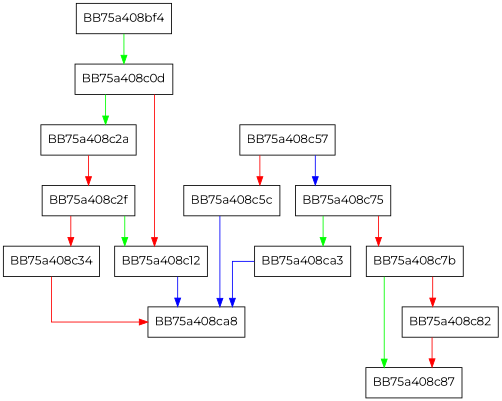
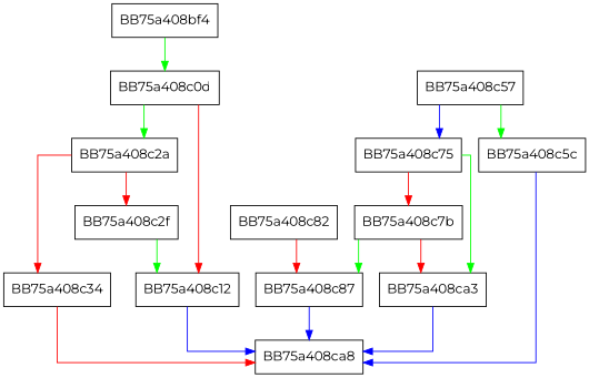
  digraph {
    fontname=Montserrat
    splines=ortho
    node [fontname=Montserrat shape=box]
    edge [color=red fontname=Montserrat]
    BB75a408bf4
    BB75a408c0d
    BB75a408c2a
    BB75a408c2f
    BB75a408c12
    BB75a408ca3
    BB75a408ca8
    BB75a408c34
    BB75a408c57
    BB75a408c75
    BB75a408c5c
    BB75a408c7b
    BB75a408c87
    BB75a408c82
    BB75a408bf4 -> BB75a408c0d [color=green]
    BB75a408c0d -> BB75a408c2a [color=green]
    BB75a408c0d -> BB75a408c12
    BB75a408c2a -> BB75a408c2f
    BB75a408c2f -> BB75a408c12 [color=green]
-   BB75a408c2f -> BB75a408c34
+   BB75a408c2a -> BB75a408c34
    BB75a408c12 -> BB75a408ca8 [color=blue]
    BB75a408ca3 -> BB75a408ca8 [color=blue]
    BB75a408c34 -> BB75a408ca8
    BB75a408c57 -> BB75a408c75 [color=blue]
-   BB75a408c57 -> BB75a408c5c
+   BB75a408c57 -> BB75a408c5c [color=green]
    BB75a408c75 -> BB75a408ca3 [color=green]
    BB75a408c75 -> BB75a408c7b
    BB75a408c5c -> BB75a408ca8 [color=blue]
    BB75a408c7b -> BB75a408c87 [color=green]
-   BB75a408c7b -> BB75a408c82
+   BB75a408c7b -> BB75a408ca3
+   BB75a408c87 -> BB75a408ca8 [color=blue]
    BB75a408c82 -> BB75a408c87
  }
